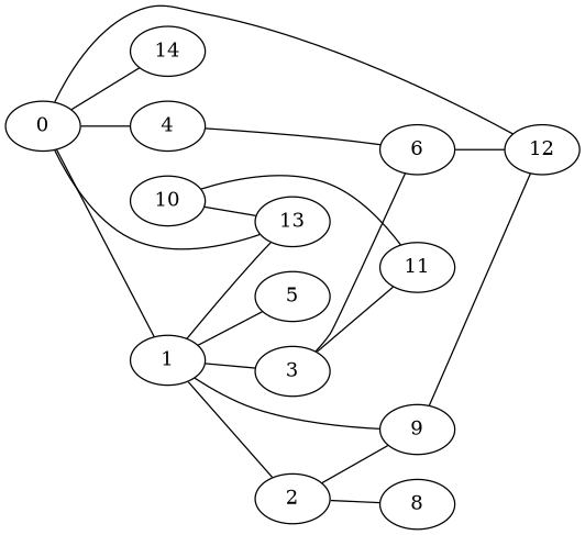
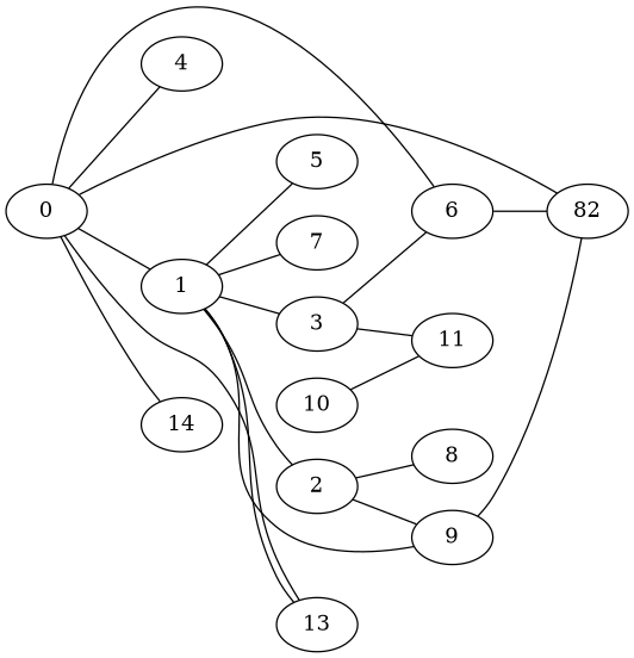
  digraph {
    rankdir=LR
    edge [arrowhead=both]
    0
    1
    4
    6
-   12
+   12 [label=82]
    13
    14
    3
    2
    5
+   7
    9
    11
    10
    8
    0 -> 1
    0 -> 4
-   4 -> 6
+   0 -> 6
    0 -> 12
    0 -> 13
    0 -> 14
    1 -> 13
    1 -> 3
    1 -> 2
    1 -> 5
+   1 -> 7
    1 -> 9
    6 -> 12
    3 -> 6
    3 -> 11
    2 -> 9
    2 -> 8
    9 -> 12
-   10 -> 13
    10 -> 11
  }
